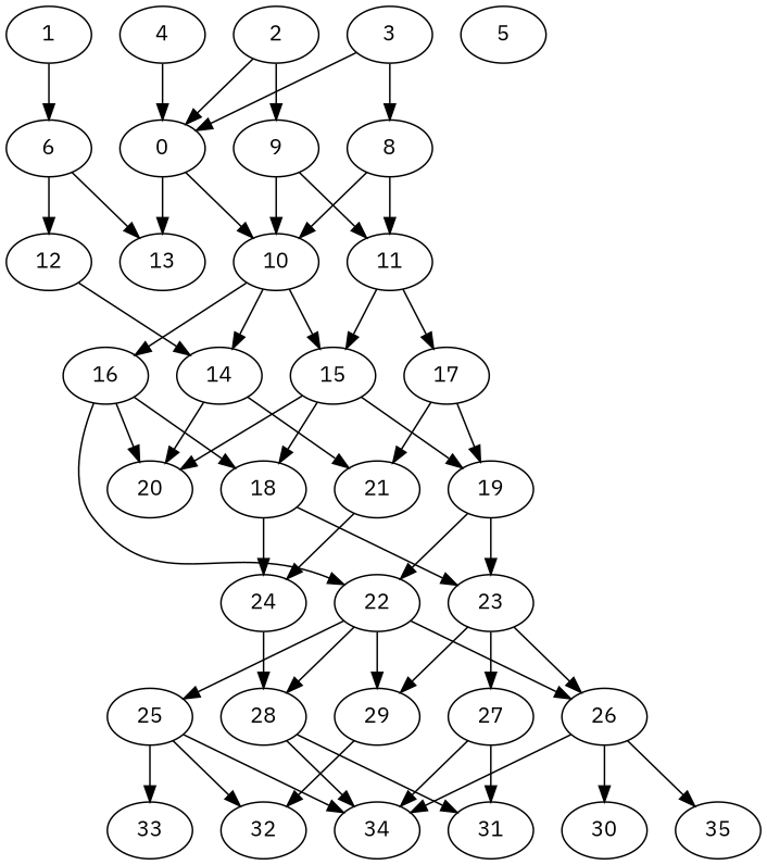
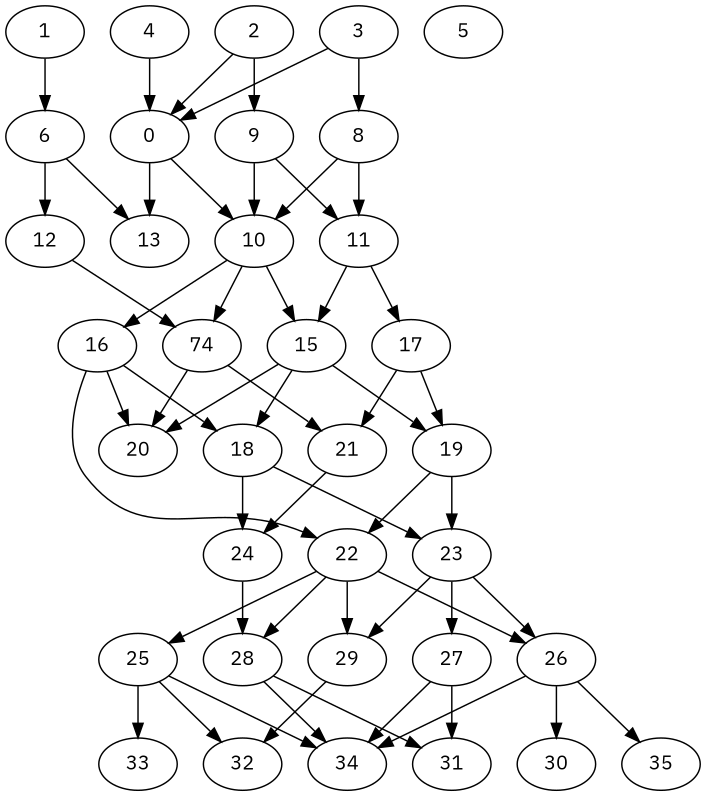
  digraph {
    fontname="IBM Plex Sans"
    node [alpha=0.06 fontname="IBM Plex Sans"]
    edge [fontname="IBM Plex Sans"]
    1 [alpha=0.00 expect_size=15519744]
    6 [alpha=0.10 expect_size=30981120]
    12 [alpha=0.02 expect_size=48752640]
    13 [expect_size=43466752]
-   14 [alpha=0.19 expect_size=5953536]
+   14 [alpha=0.19 expect_size=5953536 label=74]
    2 [alpha=0.18 expect_size=49199104]
    n7 [alpha=0.14 expect_size=14662656 label=0]
    9 [alpha=0.17 expect_size=45235200]
    10 [alpha=0.11 expect_size=5995520]
    11 [alpha=0.04 expect_size=47969280]
    15 [alpha=0.12 expect_size=28735488]
    16 [expect_size=36880384]
    17 [alpha=0.18 expect_size=14322688]
    3 [alpha=0.04 expect_size=38317056]
    8 [alpha=0.09 expect_size=30771200]
    4 [alpha=0.10 expect_size=16441344]
    5 [alpha=0.03 expect_size=44118016]
    20 [alpha=0.12 expect_size=14227456]
    21 [alpha=0.04 expect_size=39394304]
    18 [alpha=0.20 expect_size=48145408]
    19 [alpha=0.05 expect_size=22294528]
    22 [alpha=0.14 expect_size=49514496]
    24 [expect_size=22127616]
    23 [alpha=0.18 expect_size=7896064]
    28 [alpha=0.19 expect_size=11966464]
    26 [alpha=0.08 expect_size=48443392]
    29 [alpha=0.07 expect_size=11579392]
    27 [alpha=0.08 expect_size=16461824]
    25 [alpha=0.12 expect_size=20397056]
    34 [alpha=0.08 expect_size=40477696]
    30 [alpha=0.15 expect_size=23944192]
    35 [alpha=0.20 expect_size=8253440]
    32 [expect_size=14119936]
    31 [alpha=0.01 expect_size=5636096]
    33 [alpha=0.07 expect_size=46166016]
    1 -> 6
    6 -> 12
    6 -> 13
    12 -> 14
    14 -> 20
    14 -> 21
    2 -> n7
    2 -> 9
    n7 -> 13
    n7 -> 10
    9 -> 10
    9 -> 11
    10 -> 14
    10 -> 15
    10 -> 16
    11 -> 15
    11 -> 17
    15 -> 20
    15 -> 18
    15 -> 19
    16 -> 20
    16 -> 18
    16 -> 22
    17 -> 21
    17 -> 19
    3 -> n7
    3 -> 8
    8 -> 10
    8 -> 11
    4 -> n7
    21 -> 24
    18 -> 24
    18 -> 23
    19 -> 22
    19 -> 23
    22 -> 28
    22 -> 26
    22 -> 29
    22 -> 25
    24 -> 28
    23 -> 26
    23 -> 29
    23 -> 27
    28 -> 34
    28 -> 31
    26 -> 34
    26 -> 30
    26 -> 35
    29 -> 32
    27 -> 34
    27 -> 31
    25 -> 34
    25 -> 32
    25 -> 33
  }
